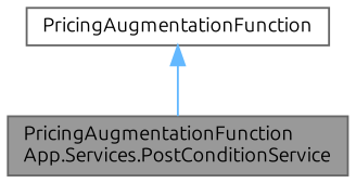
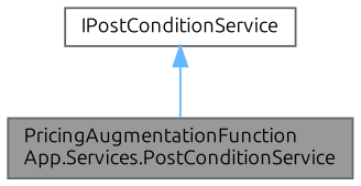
  digraph {
    fontname=Ubuntu
    node [color=gray40 fontname=Ubuntu fontsize=10 shape=box style=filled]
    n1 [fillcolor=grey60 fontcolor=black height=0.2 label="PricingAugmentationFunction\lApp.Services.PostConditionService" width=0.4]
-   n2 [fillcolor=white height=0.2 label=PricingAugmentationFunction width=0.4]
+   n2 [fillcolor=white height=0.2 label=IPostConditionService width=0.4]
    n2 -> n1 [color=steelblue1 dir=back fontname=Ubuntu fontsize=10 labelfontname=Helvetica labelfontsize=10 style=solid]
  }
